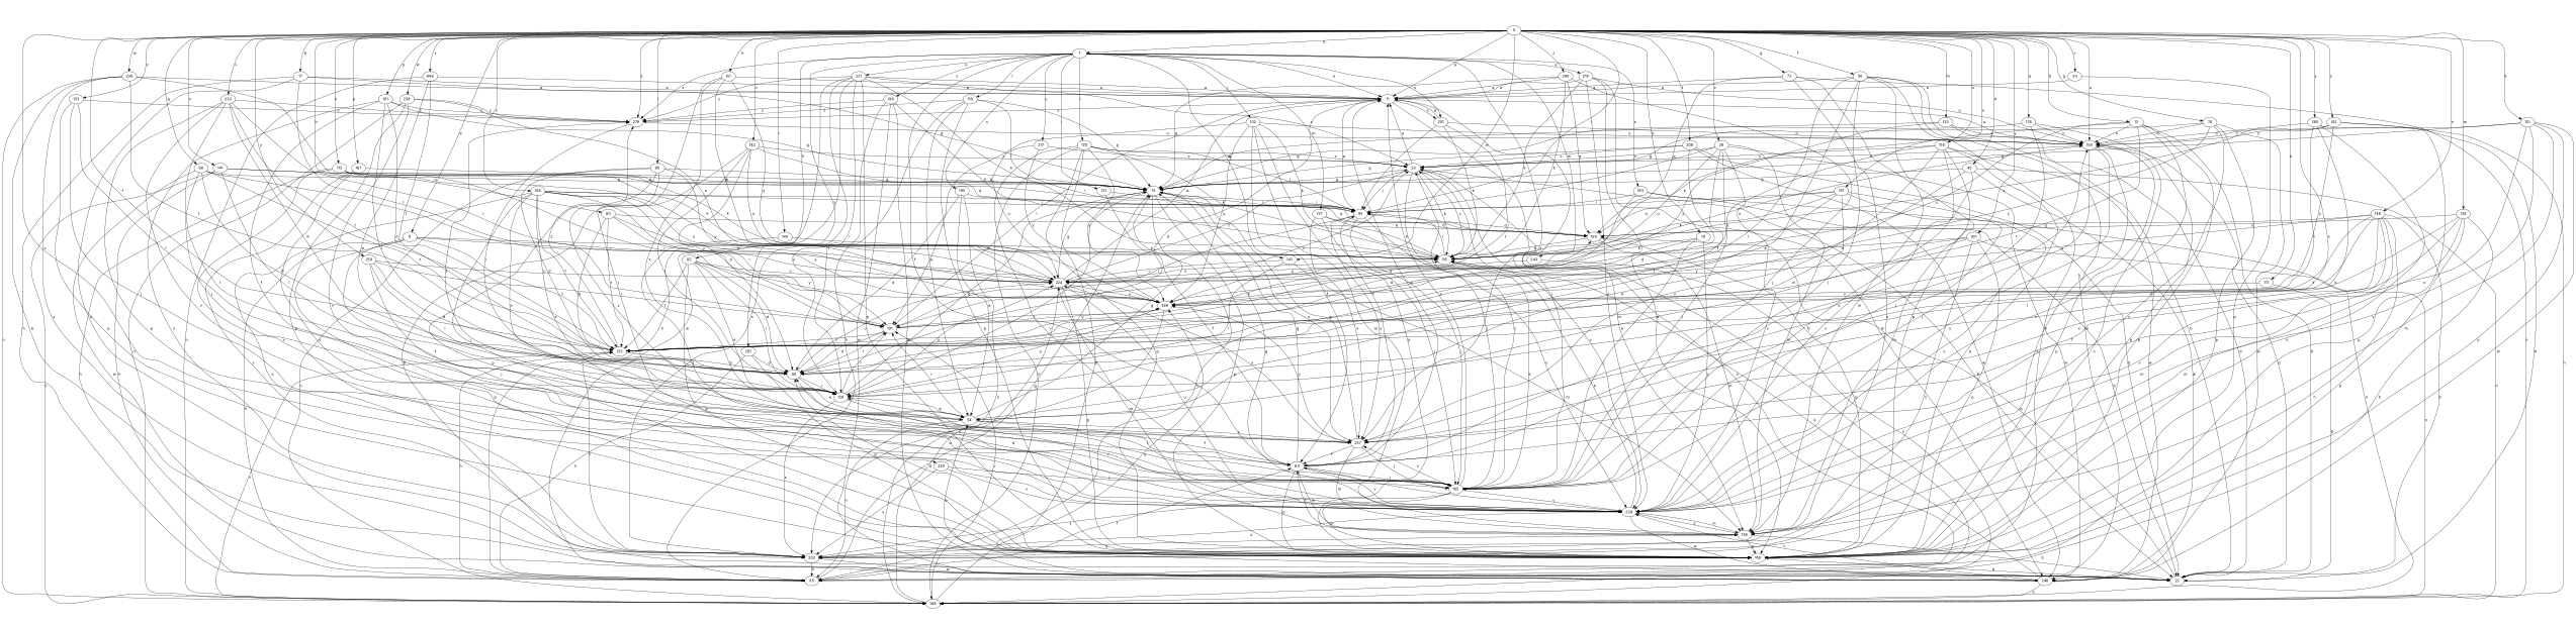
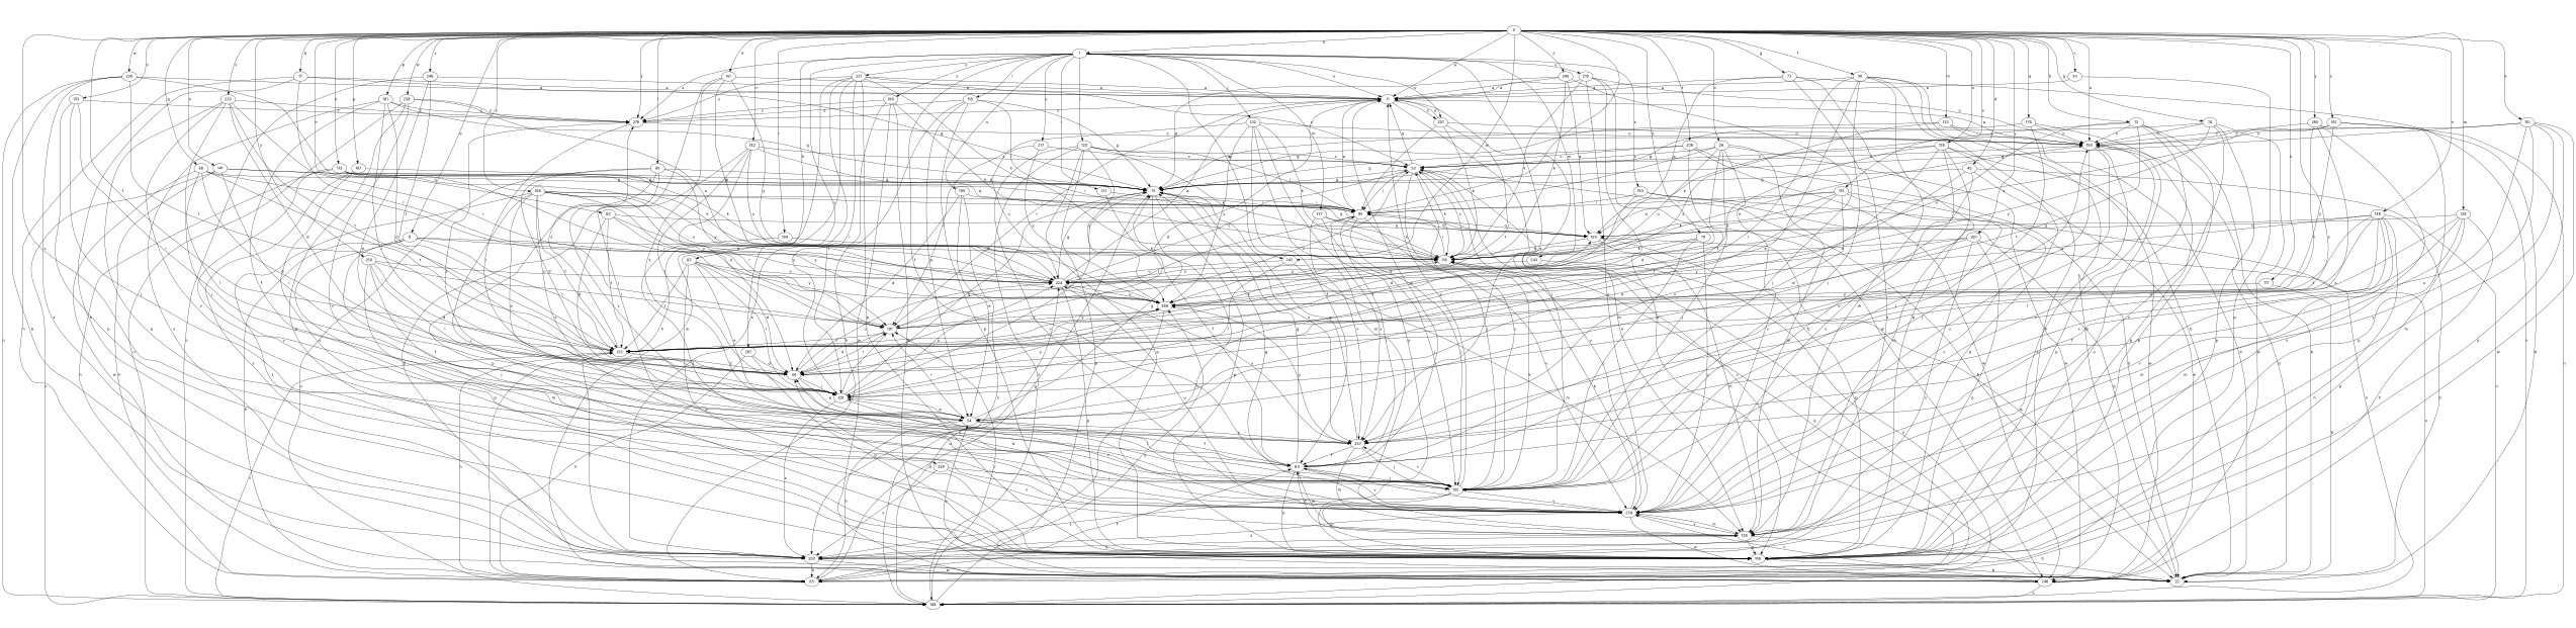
  strict digraph {
    fontname=Inter
    node [fontname=Inter]
    edge [fontname=Inter]
    0
    1
    8
    11
    13
    17
    19
    26
    30
    43
    56
    68
    72
    74
    80
    90
    95
    107
    110
    111
    113
    128
    133
    141
    142
    146
    151
    153
    155
    156
    159
    161
    167
    178
    189
    192
    208
    213
    229
    233
    236
    238
    242
-   248 [label=848]
+   248
    257
    259
    261
    265
    269
    279
    64
    83
    102
    118
    120
    121
    137
    193
    195
    198
    201
    217
    218
    221
    243
    267
    85
    116
    169
    224
    44
    105
    138
    191
    22
    234
    75
    202
    33
    246
    54
    148
    126
    180
    268
    0 -> 1 [label=a]
    0 -> 8 [label=a]
    0 -> 11 [label=a]
    0 -> 13 [label=b]
    0 -> 17 [label=b]
    0 -> 19 [label=b]
    0 -> 26 [label=c]
    0 -> 30 [label=c]
    0 -> 43 [label=d]
    0 -> 56 [label=f]
    0 -> 68 [label=g]
    0 -> 72 [label=g]
    0 -> 74 [label=g]
    0 -> 80 [label=h]
    0 -> 90 [label=i]
    0 -> 95 [label=i]
    0 -> 107 [label=k]
    0 -> 110 [label=k]
    0 -> 111 [label=k]
    0 -> 113 [label=k]
    0 -> 128 [label=m]
    0 -> 133 [label=m]
    0 -> 141 [label=n]
    0 -> 142 [label=n]
    0 -> 146 [label=n]
    0 -> 151 [label=o]
    0 -> 153 [label=o]
    0 -> 155 [label=o]
    0 -> 156 [label=o]
    0 -> 159 [label=o]
    0 -> 161 [label=p]
    0 -> 167 [label=p]
    0 -> 178 [label=q]
    0 -> 189 [label=r]
    0 -> 192 [label=s]
    0 -> 208 [label=t]
    0 -> 213 [label=t]
    0 -> 229 [label=v]
    0 -> 233 [label=v]
    0 -> 236 [label=w]
    0 -> 238 [label=w]
    0 -> 242 [label=w]
    0 -> 248 [label=x]
    0 -> 257 [label=x]
    0 -> 259 [label=y]
    0 -> 261 [label=y]
    0 -> 265 [label=y]
    0 -> 269 [label=z]
    0 -> 279 [label=z]
    1 -> 11 [label=a]
    1 -> 242 [label=w]
    1 -> 257 [label=x]
    1 -> 279 [label=z]
    1 -> 64 [label=f]
    1 -> 83 [label=h]
    1 -> 102 [label=j]
    1 -> 118 [label=l]
    1 -> 120 [label=l]
    1 -> 121 [label=l]
    1 -> 137 [label=m]
    1 -> 193 [label=s]
    1 -> 195 [label=s]
    1 -> 198 [label=s]
    1 -> 201 [label=s]
    1 -> 217 [label=u]
    1 -> 218 [label=u]
    1 -> 221 [label=u]
    1 -> 243 [label=w]
    1 -> 267 [label=y]
    8 -> 213 [label=t]
    8 -> 64 [label=f]
    8 -> 85 [label=h]
    8 -> 116 [label=k]
    8 -> 169 [label=p]
    8 -> 224 [label=u]
    11 -> 279 [label=z]
    11 -> 201 [label=s]
    11 -> 44 [label=d]
    11 -> 105 [label=j]
    11 -> 138 [label=m]
    11 -> 191 [label=r]
    13 -> 159 [label=o]
    13 -> 213 [label=t]
    13 -> 116 [label=k]
    13 -> 169 [label=p]
    13 -> 224 [label=u]
    13 -> 22 [label=b]
    13 -> 234 [label=v]
    17 -> 11 [label=a]
    17 -> 85 [label=h]
    17 -> 191 [label=r]
    17 -> 75 [label=g]
    17 -> 202 [label=s]
    19 -> 213 [label=t]
    19 -> 116 [label=k]
    19 -> 105 [label=j]
    19 -> 234 [label=v]
    26 -> 95 [label=i]
    26 -> 213 [label=t]
    26 -> 224 [label=u]
    26 -> 105 [label=j]
    26 -> 138 [label=m]
    26 -> 234 [label=v]
    26 -> 33 [label=c]
    26 -> 246 [label=w]
    30 -> 11 [label=a]
    30 -> 169 [label=p]
    43 -> 105 [label=j]
    43 -> 75 [label=g]
    43 -> 246 [label=w]
    43 -> 54 [label=e]
    43 -> 148 [label=n]
    56 -> 11 [label=a]
    56 -> 85 [label=h]
    56 -> 105 [label=j]
    56 -> 138 [label=m]
    56 -> 22 [label=b]
    56 -> 246 [label=w]
    56 -> 54 [label=e]
    56 -> 126 [label=l]
    68 -> 213 [label=t]
    68 -> 44 [label=d]
    68 -> 191 [label=r]
    68 -> 75 [label=g]
    68 -> 246 [label=w]
    68 -> 126 [label=l]
    72 -> 11 [label=a]
    72 -> 169 [label=p]
    72 -> 202 [label=s]
    72 -> 148 [label=n]
    72 -> 180 [label=q]
    74 -> 159 [label=o]
    74 -> 169 [label=p]
    74 -> 234 [label=v]
    74 -> 75 [label=g]
    74 -> 246 [label=w]
    74 -> 268 [label=y]
    80 -> 213 [label=t]
    80 -> 224 [label=u]
    80 -> 44 [label=d]
    80 -> 180 [label=q]
    80 -> 268 [label=y]
    90 -> 257 [label=x]
    90 -> 169 [label=p]
    90 -> 44 [label=d]
    90 -> 75 [label=g]
    90 -> 148 [label=n]
    90 -> 268 [label=y]
    95 -> 11 [label=a]
    95 -> 257 [label=x]
    95 -> 105 [label=j]
    95 -> 191 [label=r]
    95 -> 234 [label=v]
    95 -> 180 [label=q]
    107 -> 11 [label=a]
    107 -> 257 [label=x]
    107 -> 224 [label=u]
    107 -> 105 [label=j]
    107 -> 268 [label=y]
    110 -> 159 [label=o]
    110 -> 257 [label=x]
    110 -> 169 [label=p]
    110 -> 138 [label=m]
    110 -> 234 [label=v]
    110 -> 75 [label=g]
    110 -> 246 [label=w]
    111 -> 22 [label=b]
    111 -> 268 [label=y]
    113 -> 95 [label=i]
    113 -> 85 [label=h]
    113 -> 116 [label=k]
    113 -> 191 [label=r]
    113 -> 234 [label=v]
    113 -> 75 [label=g]
    128 -> 64 [label=f]
    128 -> 85 [label=h]
    128 -> 169 [label=p]
    128 -> 138 [label=m]
    128 -> 126 [label=l]
    128 -> 180 [label=q]
    133 -> 159 [label=o]
    133 -> 22 [label=b]
    133 -> 75 [label=g]
    133 -> 268 [label=y]
    141 -> 85 [label=h]
    141 -> 116 [label=k]
    141 -> 75 [label=g]
    141 -> 148 [label=n]
    141 -> 126 [label=l]
    142 -> 224 [label=u]
    142 -> 44 [label=d]
    142 -> 22 [label=b]
    142 -> 33 [label=c]
    142 -> 126 [label=l]
    142 -> 180 [label=q]
    146 -> 213 [label=t]
    146 -> 257 [label=x]
    146 -> 85 [label=h]
    146 -> 224 [label=u]
    146 -> 44 [label=d]
    146 -> 138 [label=m]
    146 -> 22 [label=b]
    146 -> 234 [label=v]
    146 -> 180 [label=q]
    151 -> 95 [label=i]
    151 -> 213 [label=t]
    151 -> 64 [label=f]
    151 -> 116 [label=k]
    151 -> 44 [label=d]
    151 -> 234 [label=v]
    151 -> 180 [label=q]
    153 -> 279 [label=z]
    153 -> 169 [label=p]
    153 -> 105 [label=j]
    153 -> 126 [label=l]
    155 -> 257 [label=x]
    155 -> 169 [label=p]
    155 -> 138 [label=m]
    155 -> 234 [label=v]
    155 -> 33 [label=c]
    155 -> 246 [label=w]
    155 -> 268 [label=y]
    156 -> 95 [label=i]
    156 -> 213 [label=t]
    156 -> 257 [label=x]
    156 -> 224 [label=u]
    156 -> 105 [label=j]
    156 -> 191 [label=r]
    156 -> 202 [label=s]
    156 -> 54 [label=e]
    156 -> 180 [label=q]
    156 -> 268 [label=y]
    159 -> 11 [label=a]
    159 -> 169 [label=p]
    159 -> 105 [label=j]
    159 -> 22 [label=b]
    159 -> 234 [label=v]
    159 -> 202 [label=s]
    159 -> 33 [label=c]
    161 -> 279 [label=z]
    161 -> 64 [label=f]
    161 -> 44 [label=d]
    161 -> 75 [label=g]
    161 -> 202 [label=s]
    161 -> 126 [label=l]
    167 -> 234 [label=v]
    167 -> 75 [label=g]
    167 -> 202 [label=s]
    178 -> 159 [label=o]
    178 -> 169 [label=p]
    178 -> 105 [label=j]
    178 -> 75 [label=g]
    189 -> 116 [label=k]
    189 -> 105 [label=j]
    192 -> 159 [label=o]
    192 -> 116 [label=k]
    192 -> 22 [label=b]
    192 -> 148 [label=n]
    192 -> 268 [label=y]
    208 -> 44 [label=d]
    208 -> 22 [label=b]
    208 -> 75 [label=g]
    208 -> 33 [label=c]
    208 -> 246 [label=w]
    213 -> 279 [label=z]
    213 -> 85 [label=h]
    213 -> 44 [label=d]
    229 -> 105 [label=j]
    229 -> 234 [label=v]
    229 -> 202 [label=s]
    233 -> 213 [label=t]
    233 -> 279 [label=z]
    233 -> 169 [label=p]
    233 -> 44 [label=d]
    233 -> 105 [label=j]
    233 -> 191 [label=r]
    233 -> 234 [label=v]
    236 -> 11 [label=a]
    236 -> 213 [label=t]
    236 -> 224 [label=u]
    236 -> 22 [label=b]
    236 -> 202 [label=s]
    236 -> 148 [label=n]
    238 -> 279 [label=z]
    238 -> 169 [label=p]
    238 -> 224 [label=u]
    238 -> 234 [label=v]
    238 -> 148 [label=n]
    242 -> 224 [label=u]
    242 -> 138 [label=m]
    242 -> 126 [label=l]
    248 -> 11 [label=a]
    248 -> 213 [label=t]
    248 -> 54 [label=e]
    248 -> 148 [label=n]
    257 -> 64 [label=f]
    257 -> 105 [label=j]
    257 -> 138 [label=m]
    257 -> 75 [label=g]
    257 -> 268 [label=y]
    259 -> 224 [label=u]
    259 -> 44 [label=d]
    259 -> 105 [label=j]
-   224 -> 138 [label=m]
+   259 -> 138 [label=m]
    259 -> 191 [label=r]
    259 -> 126 [label=l]
    261 -> 116 [label=k]
    261 -> 169 [label=p]
    261 -> 202 [label=s]
    261 -> 54 [label=e]
    261 -> 148 [label=n]
    261 -> 268 [label=y]
    265 -> 159 [label=o]
    265 -> 213 [label=t]
    265 -> 257 [label=x]
    265 -> 169 [label=p]
    265 -> 202 [label=s]
    269 -> 11 [label=a]
    269 -> 116 [label=k]
    269 -> 105 [label=j]
    269 -> 75 [label=g]
    269 -> 180 [label=q]
    279 -> 159 [label=o]
    279 -> 126 [label=l]
    64 -> 11 [label=a]
    64 -> 95 [label=i]
    64 -> 159 [label=o]
    64 -> 169 [label=p]
    64 -> 105 [label=j]
    64 -> 138 [label=m]
    64 -> 234 [label=v]
    64 -> 75 [label=g]
    83 -> 213 [label=t]
    83 -> 169 [label=p]
    83 -> 224 [label=u]
    83 -> 44 [label=d]
    83 -> 54 [label=e]
    83 -> 126 [label=l]
    83 -> 268 [label=y]
    102 -> 159 [label=o]
    102 -> 64 [label=f]
    102 -> 116 [label=k]
    102 -> 169 [label=p]
    102 -> 138 [label=m]
    102 -> 191 [label=r]
    102 -> 268 [label=y]
    118 -> 95 [label=i]
    118 -> 279 [label=z]
    118 -> 85 [label=h]
    118 -> 169 [label=p]
    118 -> 75 [label=g]
    118 -> 54 [label=e]
    120 -> 95 [label=i]
    120 -> 116 [label=k]
    120 -> 169 [label=p]
    120 -> 22 [label=b]
    120 -> 234 [label=v]
    120 -> 33 [label=c]
    120 -> 148 [label=n]
    120 -> 268 [label=y]
    121 -> 95 [label=i]
    121 -> 64 [label=f]
    137 -> 257 [label=x]
    137 -> 116 [label=k]
    137 -> 105 [label=j]
    137 -> 180 [label=q]
    193 -> 95 [label=i]
    193 -> 44 [label=d]
    193 -> 22 [label=b]
    193 -> 148 [label=n]
    195 -> 95 [label=i]
    195 -> 44 [label=d]
    195 -> 54 [label=e]
    195 -> 148 [label=n]
    198 -> 279 [label=z]
    198 -> 116 [label=k]
    198 -> 22 [label=b]
    198 -> 246 [label=w]
    198 -> 126 [label=l]
    201 -> 11 [label=a]
    201 -> 95 [label=i]
    201 -> 159 [label=o]
    201 -> 213 [label=t]
    201 -> 116 [label=k]
    217 -> 224 [label=u]
    217 -> 33 [label=c]
    217 -> 268 [label=y]
    218 -> 11 [label=a]
    218 -> 159 [label=o]
    218 -> 116 [label=k]
    218 -> 169 [label=p]
    218 -> 234 [label=v]
    218 -> 246 [label=w]
    221 -> 11 [label=a]
    221 -> 279 [label=z]
    221 -> 85 [label=h]
    221 -> 116 [label=k]
    221 -> 169 [label=p]
    221 -> 202 [label=s]
    221 -> 33 [label=c]
    221 -> 246 [label=w]
    221 -> 126 [label=l]
    243 -> 224 [label=u]
    243 -> 148 [label=n]
    267 -> 85 [label=h]
    267 -> 169 [label=p]
    267 -> 44 [label=d]
    85 -> 64 [label=f]
    85 -> 75 [label=g]
    85 -> 33 [label=c]
    116 -> 95 [label=i]
    116 -> 224 [label=u]
    116 -> 33 [label=c]
    169 -> 159 [label=o]
    169 -> 44 [label=d]
    169 -> 22 [label=b]
    224 -> 11 [label=a]
    224 -> 159 [label=o]
    224 -> 257 [label=x]
    224 -> 169 [label=p]
    224 -> 75 [label=g]
    224 -> 33 [label=c]
    224 -> 268 [label=y]
    44 -> 224 [label=u]
    44 -> 191 [label=r]
    44 -> 54 [label=e]
    44 -> 126 [label=l]
    105 -> 11 [label=a]
    105 -> 257 [label=x]
    105 -> 116 [label=k]
    105 -> 169 [label=p]
    105 -> 234 [label=v]
    105 -> 202 [label=s]
    105 -> 33 [label=c]
    105 -> 126 [label=l]
    138 -> 64 [label=f]
    138 -> 169 [label=p]
    138 -> 22 [label=b]
    138 -> 234 [label=v]
    138 -> 202 [label=s]
    191 -> 213 [label=t]
    191 -> 116 [label=k]
    191 -> 44 [label=d]
    191 -> 33 [label=c]
    191 -> 268 [label=y]
    22 -> 54 [label=e]
    22 -> 180 [label=q]
    234 -> 64 [label=f]
    234 -> 116 [label=k]
    234 -> 224 [label=u]
    234 -> 44 [label=d]
    234 -> 138 [label=m]
    234 -> 75 [label=g]
    234 -> 202 [label=s]
    234 -> 246 [label=w]
    75 -> 95 [label=i]
    75 -> 257 [label=x]
    75 -> 85 [label=h]
    75 -> 169 [label=p]
    75 -> 126 [label=l]
    202 -> 213 [label=t]
    202 -> 85 [label=h]
    202 -> 246 [label=w]
    33 -> 11 [label=a]
    33 -> 95 [label=i]
    33 -> 116 [label=k]
    33 -> 105 [label=j]
    33 -> 22 [label=b]
    33 -> 234 [label=v]
    33 -> 75 [label=g]
    246 -> 116 [label=k]
    246 -> 234 [label=v]
    246 -> 148 [label=n]
    54 -> 257 [label=x]
    54 -> 279 [label=z]
    54 -> 64 [label=f]
    54 -> 85 [label=h]
    54 -> 191 [label=r]
    54 -> 75 [label=g]
    148 -> 213 [label=t]
    148 -> 224 [label=u]
    148 -> 191 [label=r]
    148 -> 33 [label=c]
    148 -> 268 [label=y]
    126 -> 224 [label=u]
    126 -> 191 [label=r]
    126 -> 234 [label=v]
    126 -> 75 [label=g]
    126 -> 202 [label=s]
    126 -> 54 [label=e]
    126 -> 268 [label=y]
    180 -> 116 [label=k]
    180 -> 169 [label=p]
    180 -> 138 [label=m]
    268 -> 191 [label=r]
    268 -> 202 [label=s]
    268 -> 180 [label=q]
  }
